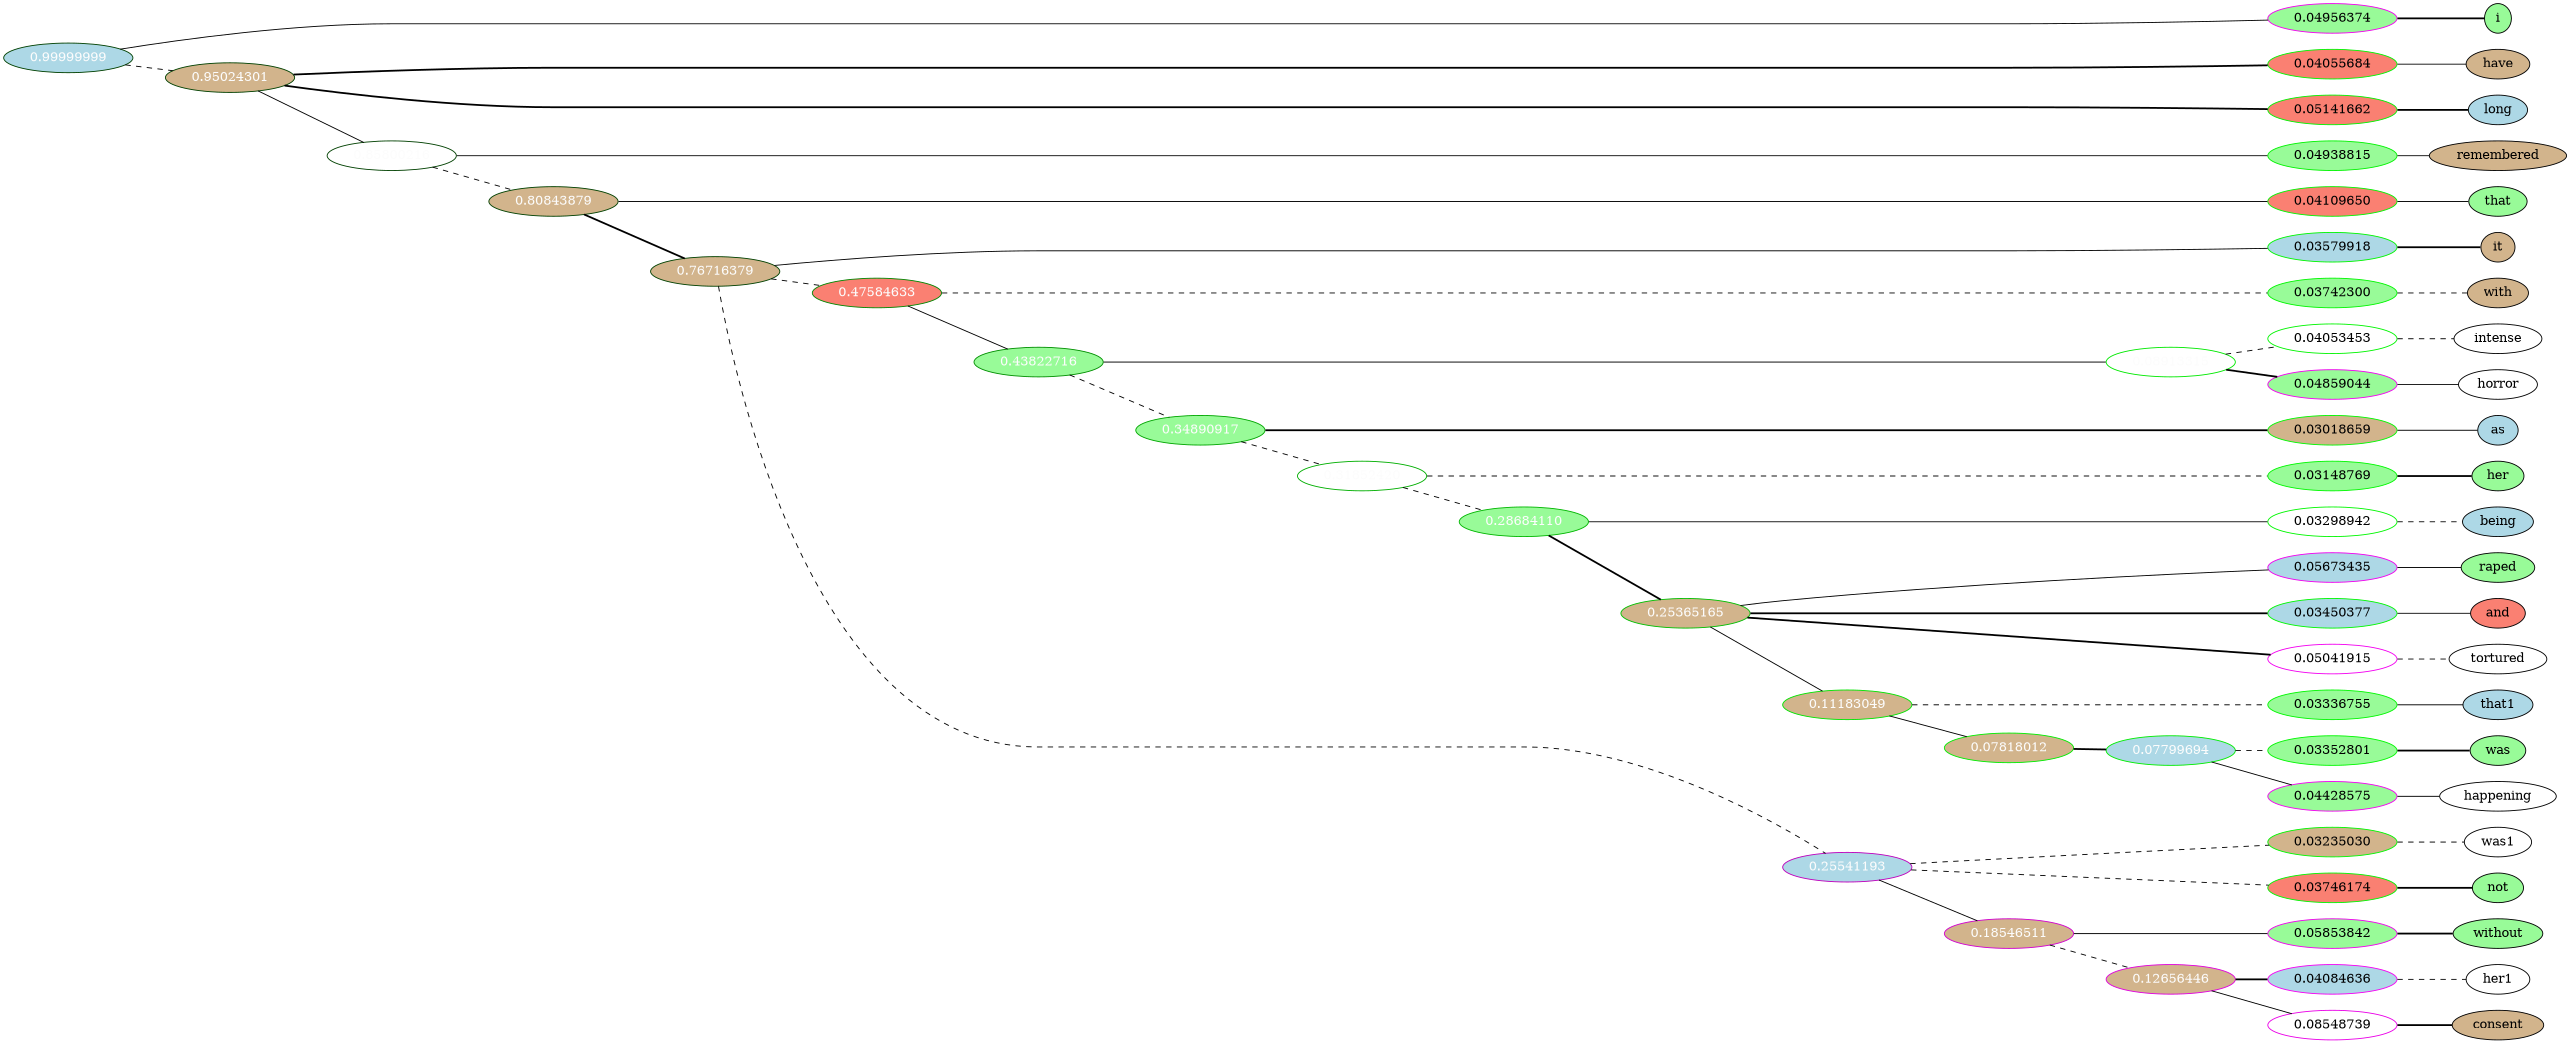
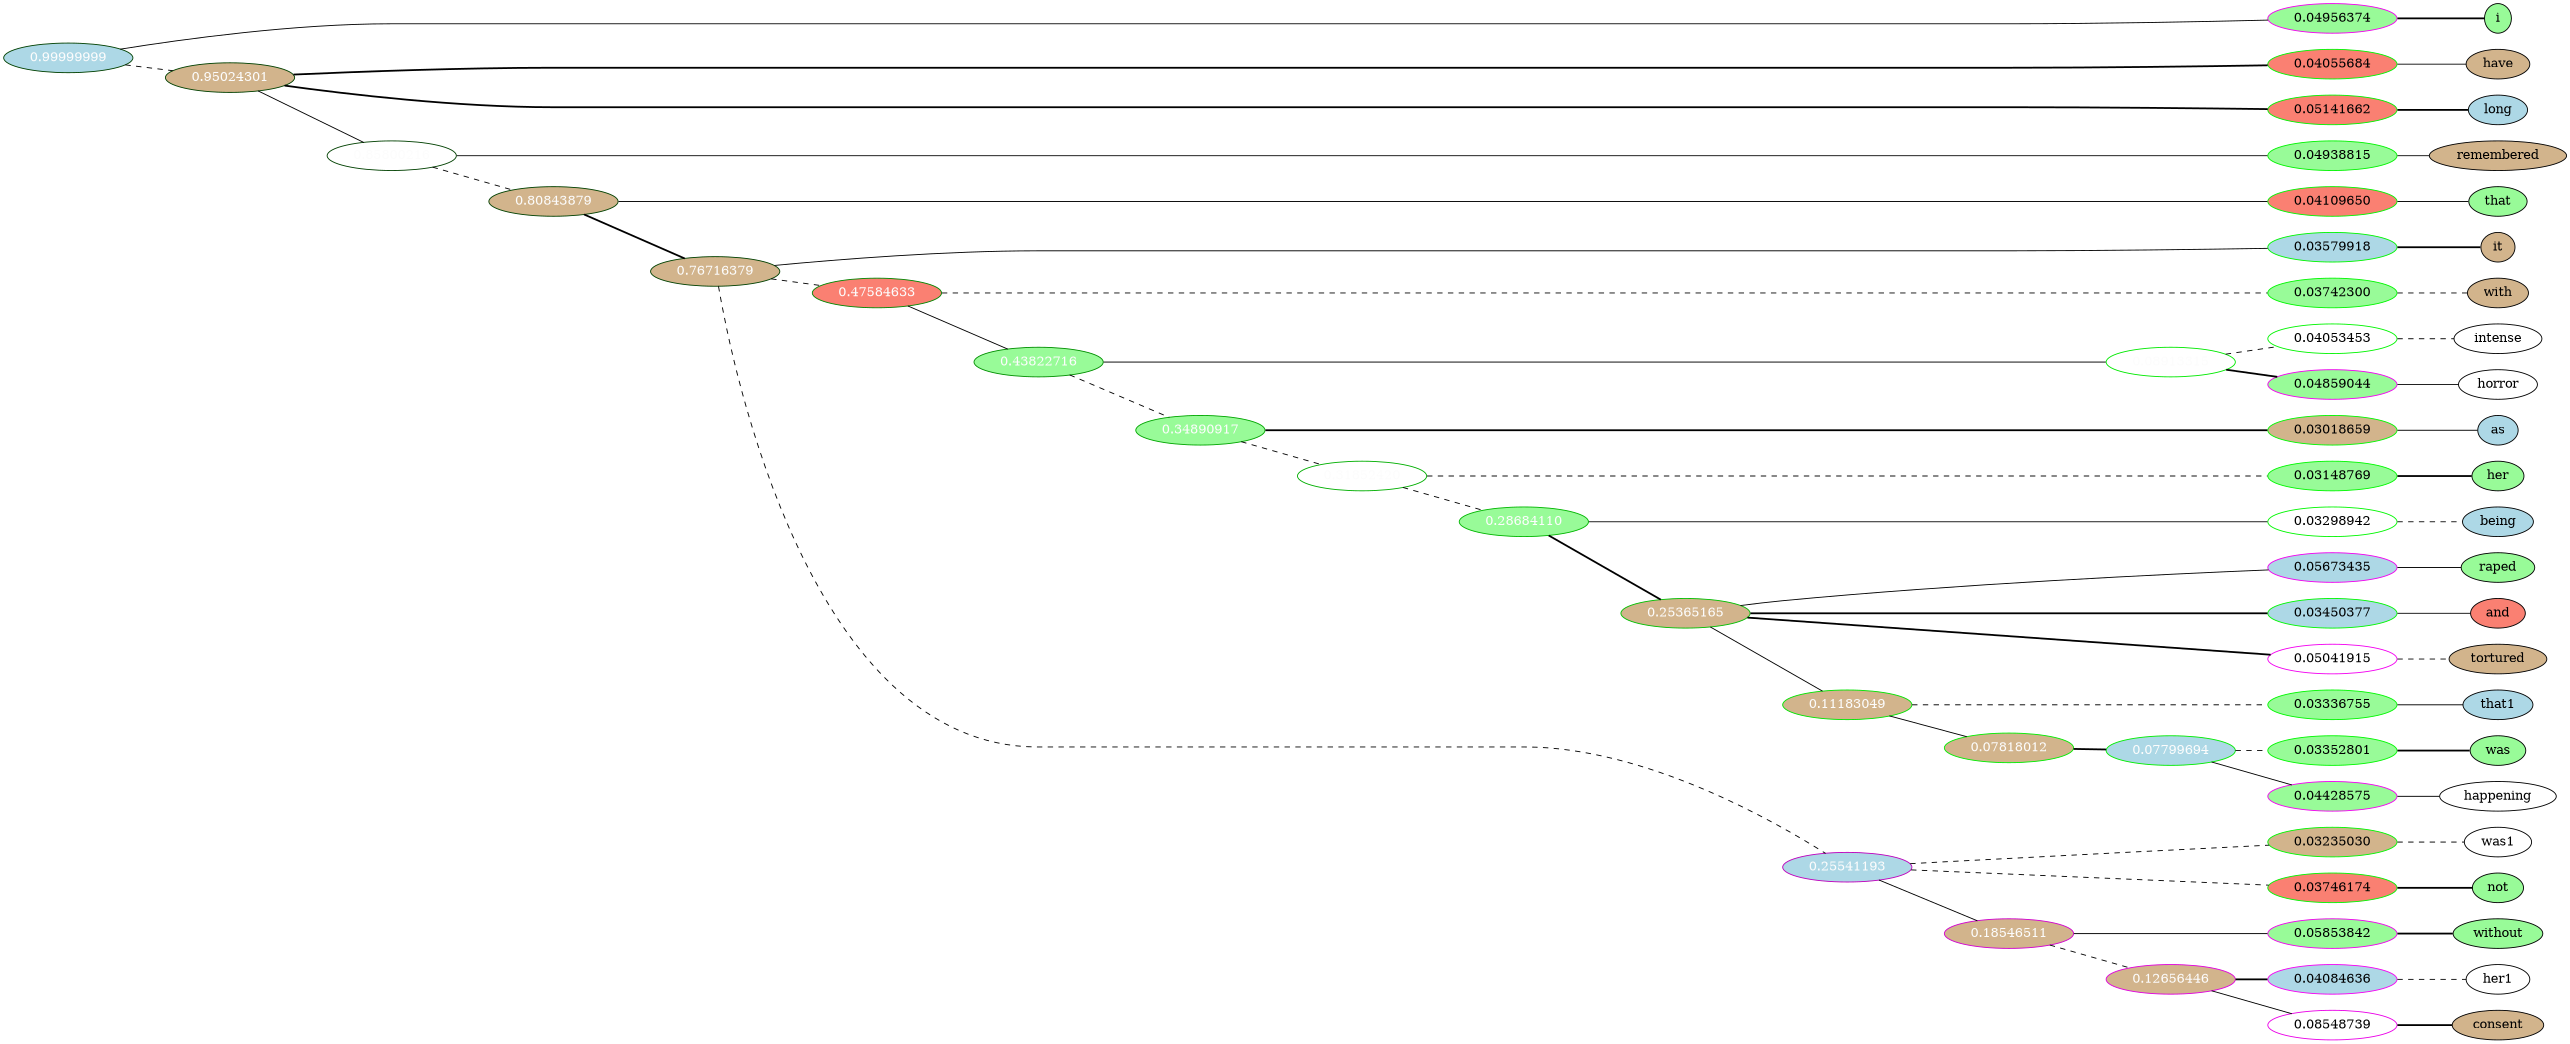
  graph {
    rankdir=LR
    node [color=black fillcolor=palegreen format=png nodesep=0.001 ordering=out overlap_scaling=0.01 ranksep=0.001 style=filled]
    edge [style=solid]
    n1 [height=0.15 label=i style="filled,solid" width=0.15]
    n2 [fillcolor=tan height=0.15 label=have style="filled,solid" width=0.15]
    n3 [fillcolor=lightblue height=0.15 label=long style="filled,solid" width=0.15]
    n4 [fillcolor=tan height=0.15 label=remembered style="filled,solid" width=0.15]
    n5 [height=0.15 label=that style="filled,solid" width=0.15]
    n6 [fillcolor=tan height=0.15 label=with style="filled,solid" width=0.15]
    n7 [fillcolor=white height=0.15 label=intense style="filled,solid" width=0.15]
    n8 [fillcolor=white height=0.15 label=horror style="filled,solid" width=0.15]
    n9 [fillcolor=lightblue height=0.15 label=as style="filled,solid" width=0.15]
    n10 [height=0.15 label=her style="filled,solid" width=0.15]
    n11 [fillcolor=lightblue height=0.15 label=being style="filled,solid" width=0.15]
    n12 [height=0.15 label=raped style="filled,solid" width=0.15]
    n13 [fillcolor=salmon height=0.15 label=and style="filled,solid" width=0.15]
-   n14 [fillcolor=white height=0.15 label=tortured style="filled,solid" width=0.15]
+   n14 [fillcolor=tan height=0.15 label=tortured style="filled,solid" width=0.15]
    n15 [fillcolor=lightblue height=0.15 label=that1 style="filled,solid" width=0.15]
    n16 [height=0.15 label=was style="filled,solid" width=0.15]
    n17 [fillcolor=white height=0.15 label=happening style="filled,solid" width=0.15]
    n18 [fillcolor=tan height=0.15 label=it style="filled,solid" width=0.15]
    n19 [fillcolor=white height=0.15 label=was1 style="filled,solid" width=0.15]
    n20 [height=0.15 label=not style="filled,solid" width=0.15]
    n21 [height=0.15 label=without style="filled,solid" width=0.15]
    n22 [fillcolor=white height=0.15 label=her1 style="filled,solid" width=0.15]
    n23 [fillcolor=tan height=0.15 label=consent style="filled,solid" width=0.15]
    n24 [color="0.835 1.000 0.950" fontcolor=black height=0.15 label=0.04956374 width=0.15]
    n25 [color="0.334 1.000 0.959" fillcolor=salmon fontcolor=black height=0.15 label=0.04055684 width=0.15]
    n26 [color="0.334 1.000 0.949" fillcolor=salmon fontcolor=black height=0.15 label=0.05141662 width=0.15]
    n27 [color="0.334 1.000 0.951" fontcolor=black height=0.15 label=0.04938815 width=0.15]
    n28 [color="0.334 1.000 0.959" fillcolor=salmon fontcolor=black height=0.15 label=0.04109650 width=0.15]
    n29 [color="0.334 1.000 0.963" fontcolor=black height=0.15 label=0.03742300 width=0.15]
    n30 [color="0.334 1.000 0.959" fillcolor=white fontcolor=black height=0.15 label=0.04053453 width=0.15]
    n31 [color="0.835 1.000 0.951" fontcolor=black height=0.15 label=0.04859044 width=0.15]
    n32 [color="0.334 1.000 0.970" fillcolor=tan fontcolor=black height=0.15 label=0.03018659 width=0.15]
    n33 [color="0.334 1.000 0.969" fontcolor=black height=0.15 label=0.03148769 width=0.15]
    n34 [color="0.334 1.000 0.967" fillcolor=white fontcolor=black height=0.15 label=0.03298942 width=0.15]
    n35 [color="0.835 1.000 0.943" fillcolor=lightblue fontcolor=black height=0.15 label=0.05673435 width=0.15]
    n36 [color="0.334 1.000 0.965" fillcolor=lightblue fontcolor=black height=0.15 label=0.03450377 width=0.15]
    n37 [color="0.835 1.000 0.950" fillcolor=white fontcolor=black height=0.15 label=0.05041915 width=0.15]
    n38 [color="0.334 1.000 0.967" fontcolor=black height=0.15 label=0.03336755 width=0.15]
    n39 [color="0.334 1.000 0.966" fontcolor=black height=0.15 label=0.03352801 width=0.15]
    n40 [color="0.835 1.000 0.956" fontcolor=black height=0.15 label=0.04428575 width=0.15]
    n41 [color="0.334 1.000 0.964" fillcolor=lightblue fontcolor=black height=0.15 label=0.03579918 width=0.15]
    n42 [color="0.334 1.000 0.968" fillcolor=tan fontcolor=black height=0.15 label=0.03235030 width=0.15]
    n43 [color="0.334 1.000 0.963" fillcolor=salmon fontcolor=black height=0.15 label=0.03746174 width=0.15]
    n44 [color="0.835 1.000 0.941" fontcolor=black height=0.15 label=0.05853842 width=0.15]
    n45 [color="0.835 1.000 0.959" fillcolor=lightblue fontcolor=black height=0.15 label=0.04084636 width=0.15]
    n46 [color="0.835 1.000 0.915" fillcolor=white fontcolor=black height=0.15 label=0.08548739 width=0.15]
    n47 [color="0.334 1.000 0.250" fillcolor=lightblue fontcolor=grey99 height=0.15 label=0.99999999 width=0.15]
    n48 [color="0.334 1.000 0.250" fillcolor=tan fontcolor=grey99 height=0.15 label=0.95024301 width=0.15]
    n49 [color="0.334 1.000 0.250" fillcolor=white fontcolor=grey99 height=0.15 label=0.85800216 width=0.15]
    n50 [color="0.334 1.000 0.250" fillcolor=tan fontcolor=grey99 height=0.15 label=0.80843879 width=0.15]
    n51 [color="0.334 1.000 0.250" fillcolor=tan fontcolor=grey99 height=0.15 label=0.76716379 width=0.15]
    n52 [color="0.334 1.000 0.524" fillcolor=salmon fontcolor=grey99 height=0.15 label=0.47584633 width=0.15]
    n53 [color="0.835 1.000 0.745" fillcolor=lightblue fontcolor=grey99 height=0.15 label=0.25541193 width=0.15]
    n54 [color="0.334 1.000 0.562" fontcolor=grey99 height=0.15 label=0.43822716 width=0.15]
    n55 [color="0.835 1.000 0.815" fillcolor=tan fontcolor=grey99 height=0.15 label=0.18546511 width=0.15]
    n56 [color="0.334 1.000 0.911" fillcolor=white fontcolor=grey99 height=0.15 label=0.08913315 width=0.15]
    n57 [color="0.334 1.000 0.651" fontcolor=grey99 height=0.15 label=0.34890917 width=0.15]
    n58 [color="0.835 1.000 0.873" fillcolor=tan fontcolor=grey99 height=0.15 label=0.12656446 width=0.15]
    n59 [color="0.334 1.000 0.681" fillcolor=white fontcolor=grey99 height=0.15 label=0.31852420 width=0.15]
    n60 [color="0.334 1.000 0.713" fontcolor=grey99 height=0.15 label=0.28684110 width=0.15]
    n61 [color="0.334 1.000 0.746" fillcolor=tan fontcolor=grey99 height=0.15 label=0.25365165 width=0.15]
    n62 [color="0.334 1.000 0.888" fillcolor=tan fontcolor=grey99 height=0.15 label=0.11183049 width=0.15]
    n63 [color="0.334 1.000 0.922" fillcolor=tan fontcolor=grey99 height=0.15 label=0.07818012 width=0.15]
    n64 [color="0.334 1.000 0.922" fillcolor=lightblue fontcolor=grey99 height=0.15 label=0.07799694 width=0.15]
    subgraph sub_1 {
      rank=same
      n1
      n2
      n3
      n4
      n5
      n6
      n7
      n8
      n9
      n10
      n11
      n12
      n13
      n14
      n15
      n16
      n17
      n18
      n19
      n20
      n21
      n22
      n23
    }
    subgraph sub_2 {
      rank=same
      n24
      n25
      n26
      n27
      n28
      n29
      n30
      n31
      n32
      n33
      n34
      n35
      n36
      n37
      n38
      n39
      n40
      n41
      n42
      n43
      n44
      n45
      n46
    }
    n24 -- n1 [style=bold]
    n25 -- n2
    n26 -- n3 [style=bold]
    n27 -- n4
    n28 -- n5
    n29 -- n6 [style=dashed]
    n30 -- n7 [style=dashed]
    n31 -- n8
    n32 -- n9
    n33 -- n10 [style=bold]
    n34 -- n11 [style=dashed]
    n35 -- n12
    n36 -- n13
    n37 -- n14 [style=dashed]
    n38 -- n15
    n39 -- n16 [style=bold]
    n40 -- n17
    n41 -- n18 [style=bold]
    n42 -- n19 [style=dashed]
    n43 -- n20 [style=bold]
    n44 -- n21 [style=bold]
    n45 -- n22 [style=dashed]
    n46 -- n23 [style=bold]
    n47 -- n24
    n47 -- n48 [style=dashed]
    n48 -- n25 [style=bold]
    n48 -- n26 [style=bold]
    n48 -- n49
    n49 -- n27
    n49 -- n50 [style=dashed]
    n50 -- n28
    n50 -- n51 [style=bold]
    n51 -- n41
    n51 -- n52 [style=dashed]
    n51 -- n53 [style=dashed]
    n52 -- n29 [style=dashed]
    n52 -- n54
    n53 -- n42 [style=dashed]
    n53 -- n43 [style=dashed]
    n53 -- n55
    n54 -- n56
    n54 -- n57 [style=dashed]
    n55 -- n44
    n55 -- n58 [style=dashed]
    n56 -- n30 [style=dashed]
    n56 -- n31 [style=bold]
    n57 -- n32 [style=bold]
    n57 -- n59 [style=dashed]
    n58 -- n45 [style=bold]
    n58 -- n46
    n59 -- n33 [style=dashed]
    n59 -- n60 [style=dashed]
    n60 -- n34
    n60 -- n61 [style=bold]
    n61 -- n35
    n61 -- n36 [style=bold]
    n61 -- n37 [style=bold]
    n61 -- n62
    n62 -- n38 [style=dashed]
    n62 -- n63
    n63 -- n64 [style=bold]
    n64 -- n39 [style=dashed]
    n64 -- n40
  }
